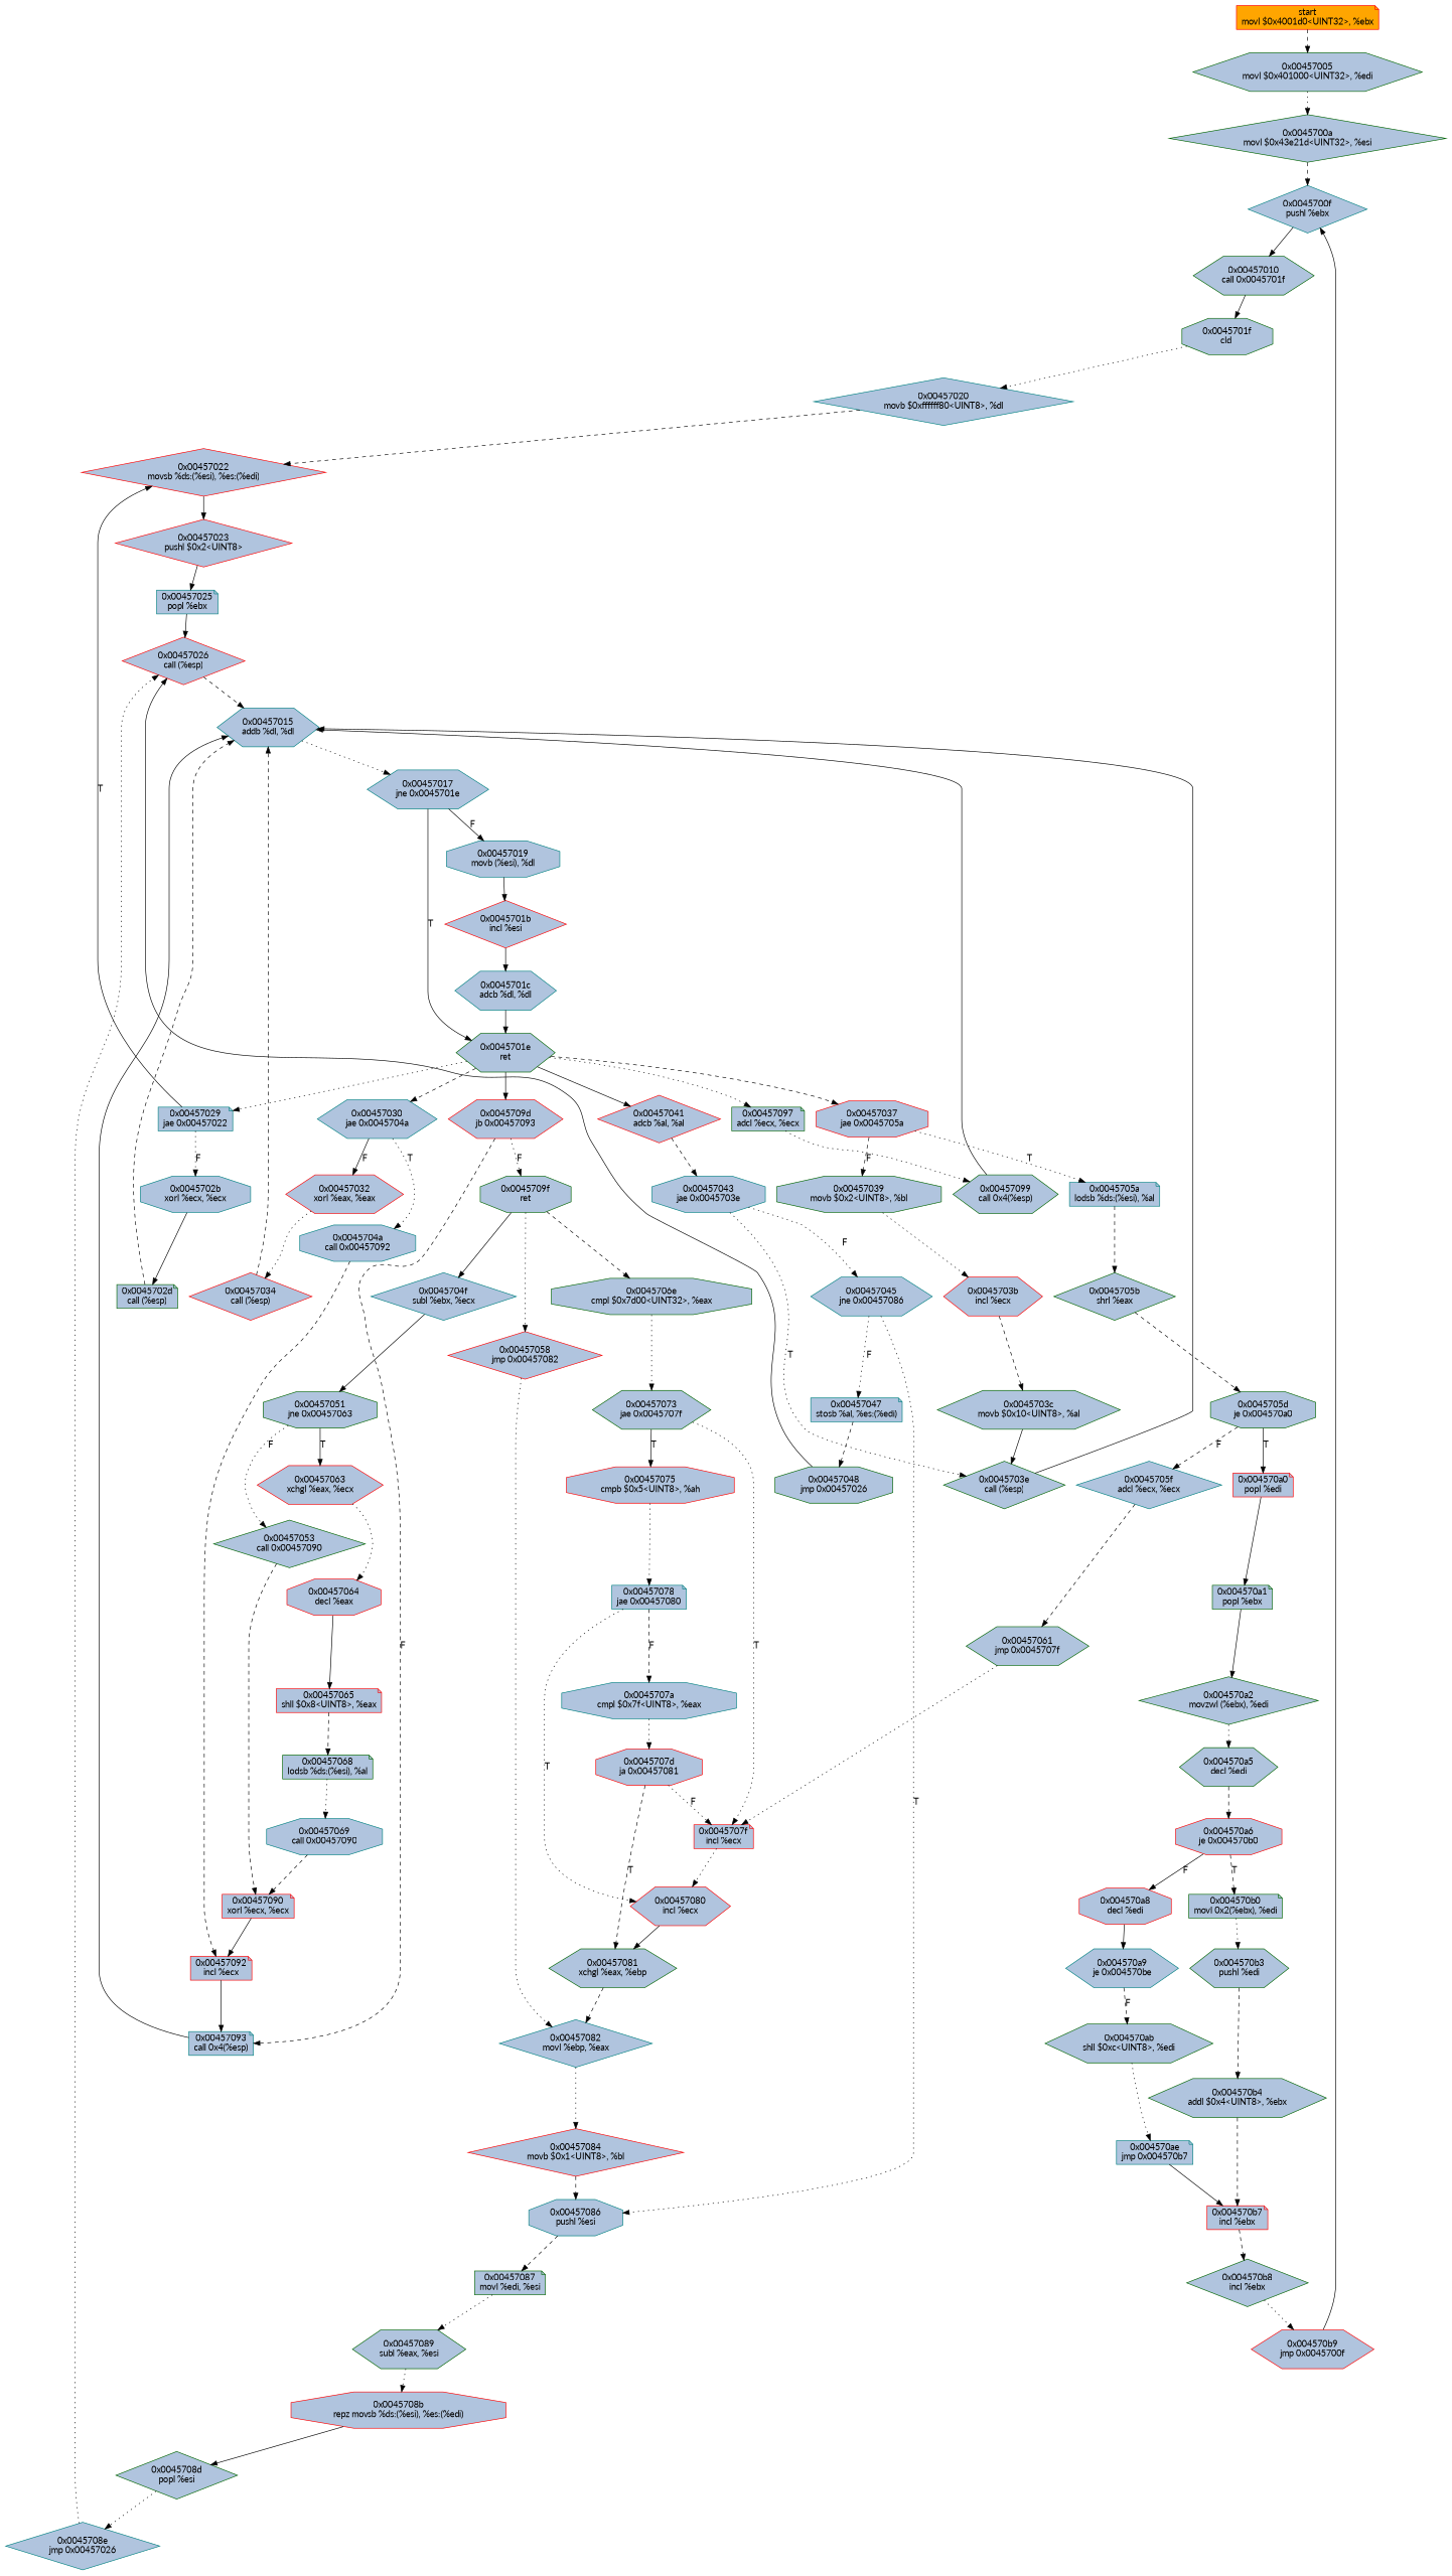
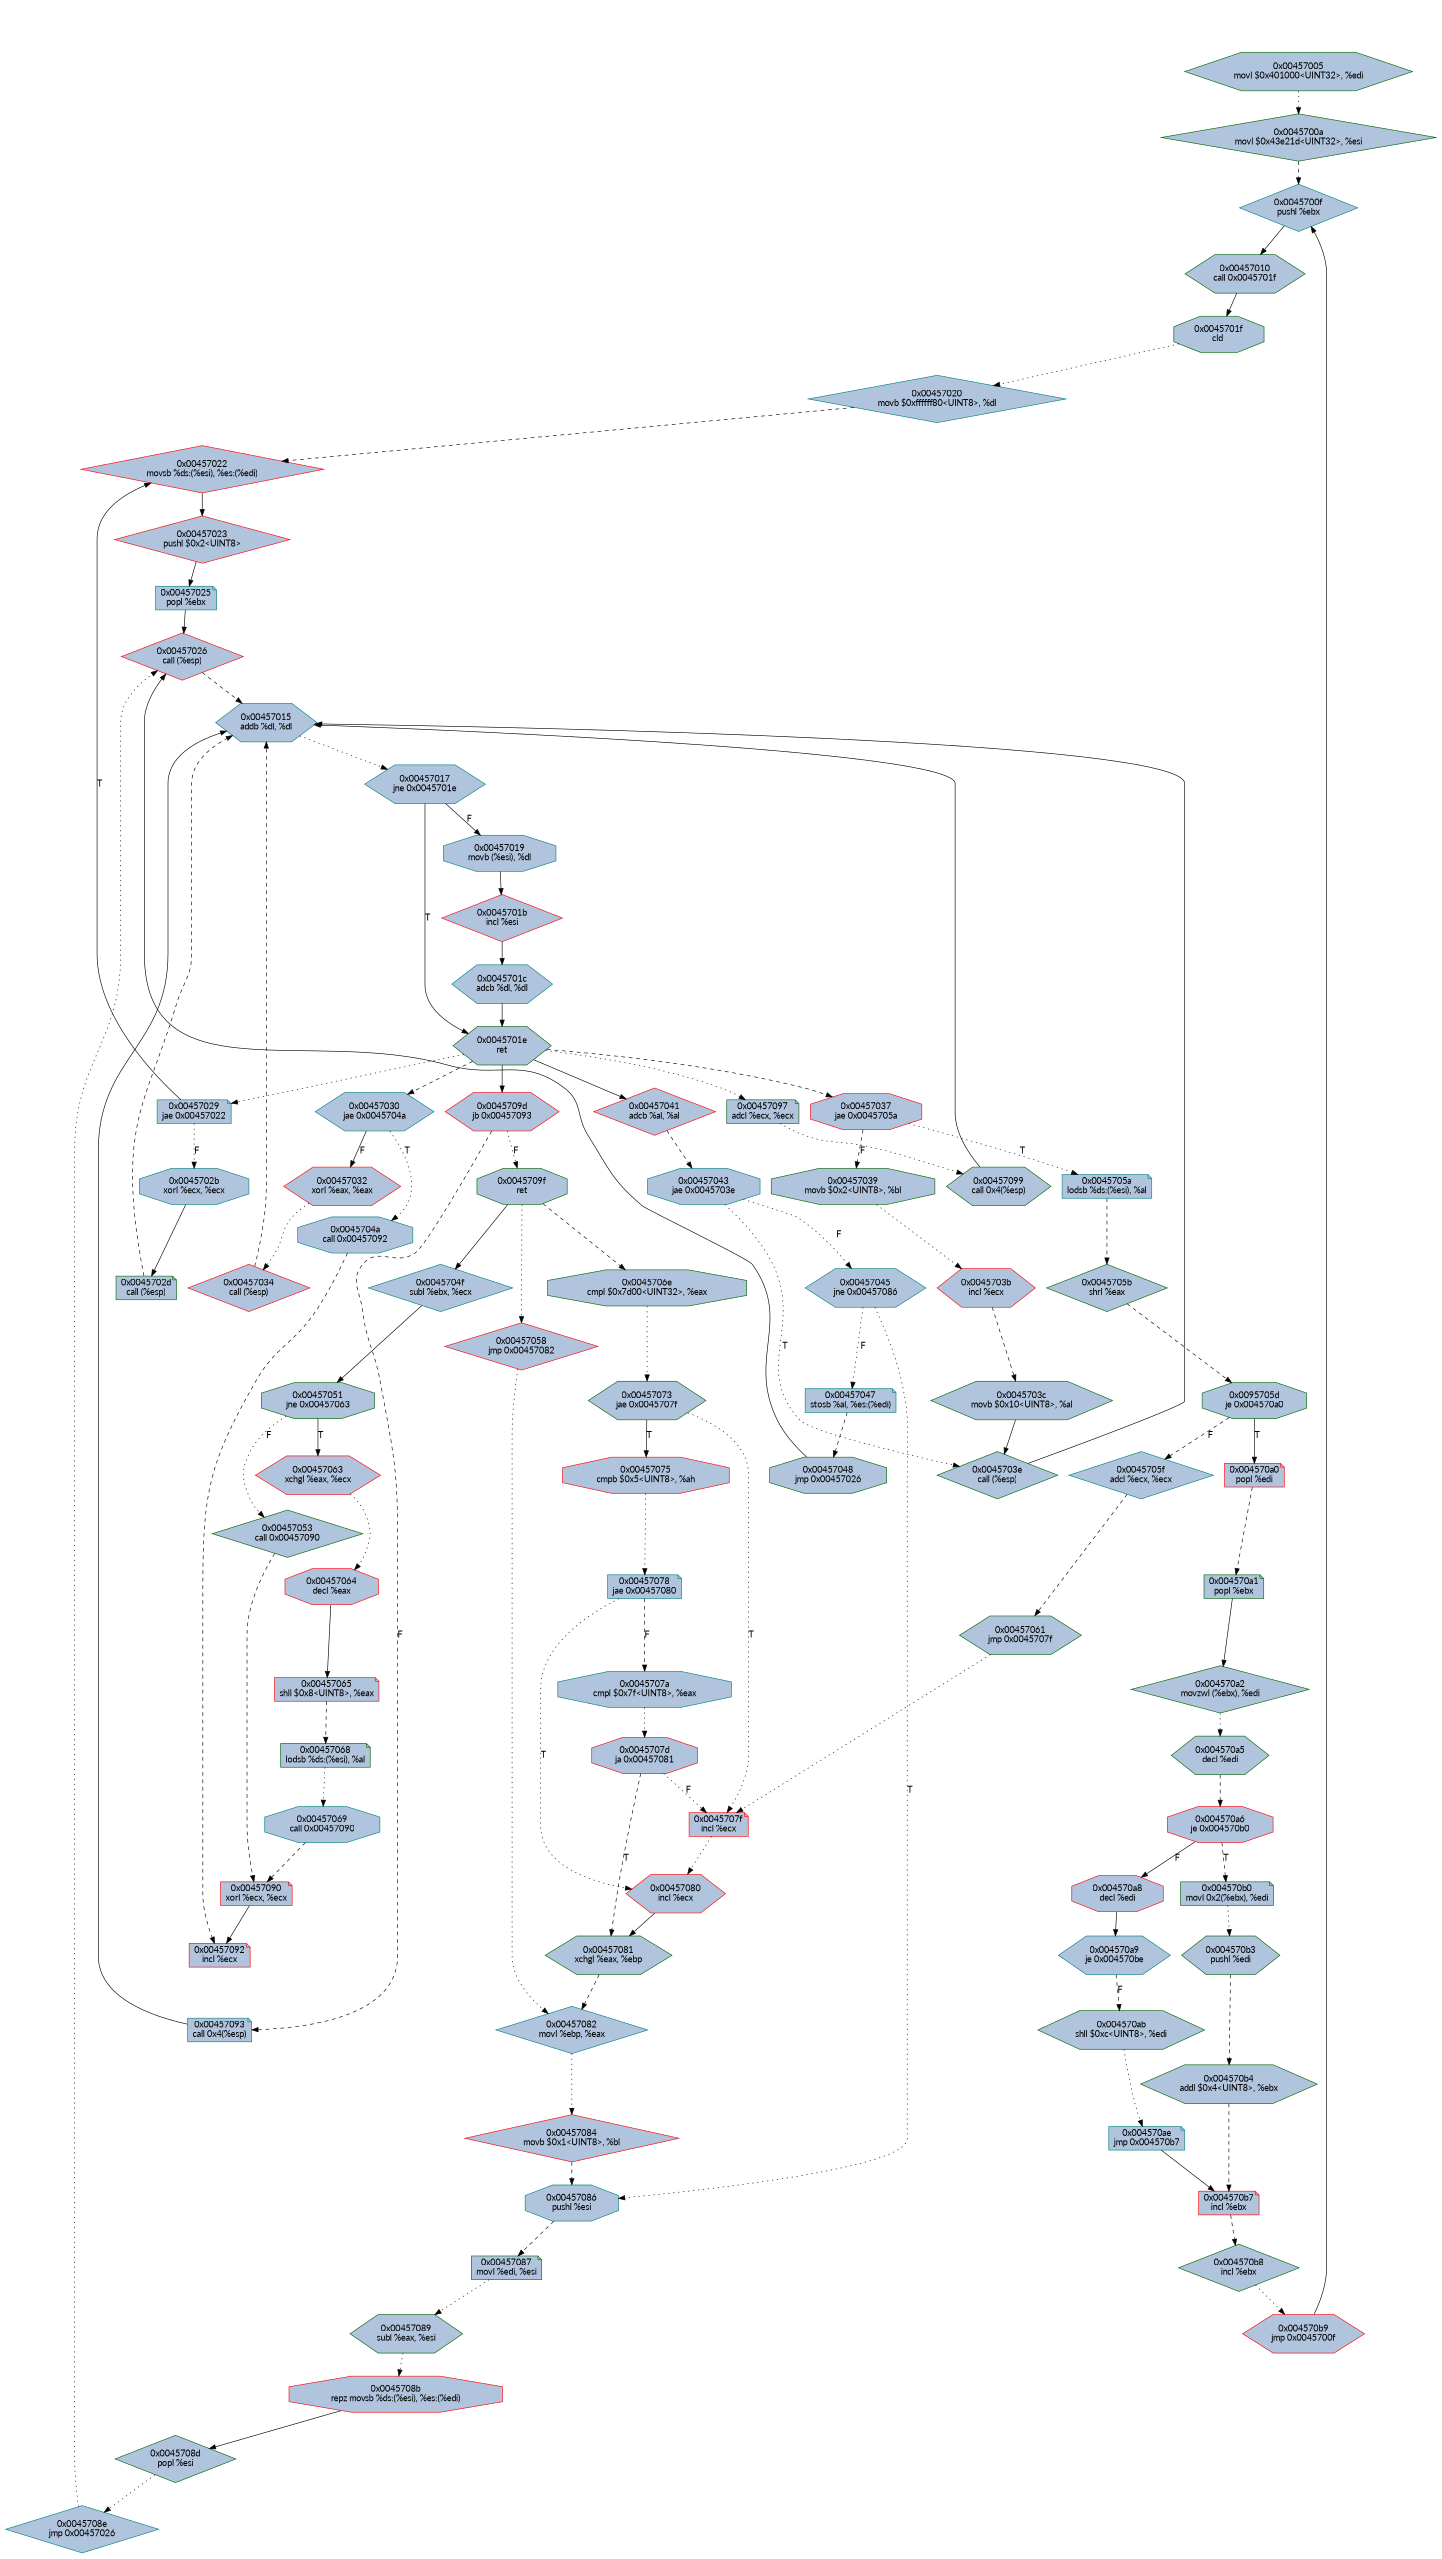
  digraph {
    fontname=Lato
    node [color=darkgreen fillcolor=lightsteelblue fontname=Lato shape=hexagon style=filled]
    edge [color="#000000" fontname=Lato style=dotted]
-   n1 [color=red fillcolor=orange label="start\nmovl $0x4001d0<UINT32>, %ebx" shape=note]
    n2 [label="0x00457005\nmovl $0x401000<UINT32>, %edi"]
    n3 [label="0x0045700a\nmovl $0x43e21d<UINT32>, %esi" shape=diamond]
    n4 [color=teal label="0x0045700f\npushl %ebx" shape=diamond]
    n5 [label="0x00457010\ncall 0x0045701f"]
    n6 [label="0x0045701f\ncld " shape=octagon]
    n7 [color=teal label="0x00457020\nmovb $0xffffff80<UINT8>, %dl" shape=diamond]
    n8 [color=red label="0x00457022\nmovsb %ds:(%esi), %es:(%edi)" shape=diamond]
    n9 [color=red label="0x00457023\npushl $0x2<UINT8>" shape=diamond]
    n10 [color=teal label="0x00457025\npopl %ebx" shape=note]
    n11 [color=red label="0x00457026\ncall (%esp)" shape=diamond]
    n12 [color=teal label="0x00457015\naddb %dl, %dl"]
    n13 [color=teal label="0x00457017\njne 0x0045701e"]
    n14 [color=teal label="0x00457019\nmovb (%esi), %dl" shape=octagon]
    n15 [label="0x0045701e\nret"]
    n16 [color=red label="0x0045701b\nincl %esi" shape=diamond]
    n17 [color=teal label="0x00457029\njae 0x00457022" shape=note]
    n18 [color=teal label="0x00457030\njae 0x0045704a"]
    n19 [color=red label="0x00457037\njae 0x0045705a" shape=octagon]
    n20 [color=red label="0x00457041\nadcb %al, %al" shape=diamond]
    n21 [label="0x00457097\nadcl %ecx, %ecx" shape=note]
    n22 [color=red label="0x0045709d\njb 0x00457093"]
    n23 [color=teal label="0x0045701c\nadcb %dl, %dl"]
    n24 [color=teal label="0x0045702b\nxorl %ecx, %ecx" shape=octagon]
    n25 [color=red label="0x00457032\nxorl %eax, %eax"]
    n26 [color=teal label="0x0045704a\ncall 0x00457092" shape=octagon]
    n27 [color=teal label="0x0045705a\nlodsb %ds:(%esi), %al" shape=note]
    n28 [label="0x00457039\nmovb $0x2<UINT8>, %bl" shape=octagon]
    n29 [color=teal label="0x00457043\njae 0x0045703e" shape=octagon]
    n30 [label="0x00457099\ncall 0x4(%esp)"]
    n31 [color=teal label="0x00457093\ncall 0x4(%esp)" shape=note]
    n32 [label="0x0045709f\nret" shape=octagon]
    n33 [label="0x0045702d\ncall (%esp)" shape=note]
    n34 [color=red label="0x00457034\ncall (%esp)" shape=diamond]
    n35 [color=red label="0x00457092\nincl %ecx" shape=note]
    n36 [label="0x0045705b\nshrl %eax" shape=diamond]
    n37 [color=red label="0x0045703b\nincl %ecx"]
-   n38 [label="0x0045705d\nje 0x004570a0" shape=octagon]
+   n38 [label="0x0095705d\nje 0x004570a0" shape=octagon]
    n39 [color=teal label="0x0045705f\nadcl %ecx, %ecx" shape=diamond]
    n40 [color=red label="0x004570a0\npopl %edi" shape=note]
    n41 [label="0x00457061\njmp 0x0045707f"]
    n42 [label="0x004570a1\npopl %ebx" shape=note]
    n43 [color=red label="0x0045707f\nincl %ecx" shape=note]
    n44 [color=red label="0x00457080\nincl %ecx"]
    n45 [label="0x00457081\nxchgl %eax, %ebp"]
    n46 [color=teal label="0x00457082\nmovl %ebp, %eax" shape=diamond]
    n47 [color=red label="0x00457084\nmovb $0x1<UINT8>, %bl" shape=diamond]
    n48 [color=teal label="0x00457086\npushl %esi" shape=octagon]
    n49 [label="0x00457087\nmovl %edi, %esi" shape=note]
    n50 [label="0x00457089\nsubl %eax, %esi"]
    n51 [color=red label="0x0045708b\nrepz movsb %ds:(%esi), %es:(%edi)" shape=octagon]
    n52 [label="0x0045708d\npopl %esi" shape=diamond]
    n53 [color=teal label="0x0045708e\njmp 0x00457026" shape=diamond]
    n54 [label="0x0045703c\nmovb $0x10<UINT8>, %al"]
    n55 [label="0x0045703e\ncall (%esp)" shape=diamond]
    n56 [color=teal label="0x00457045\njne 0x00457086"]
    n57 [color=teal label="0x00457047\nstosb %al, %es:(%edi)" shape=note]
    n58 [label="0x00457048\njmp 0x00457026" shape=octagon]
    n59 [color=teal label="0x0045704f\nsubl %ebx, %ecx" shape=diamond]
    n60 [color=red label="0x00457058\njmp 0x00457082" shape=diamond]
    n61 [label="0x0045706e\ncmpl $0x7d00<UINT32>, %eax" shape=octagon]
    n62 [label="0x00457051\njne 0x00457063" shape=octagon]
    n63 [label="0x00457073\njae 0x0045707f"]
    n64 [label="0x00457053\ncall 0x00457090" shape=diamond]
    n65 [color=red label="0x00457063\nxchgl %eax, %ecx"]
    n66 [color=red label="0x00457090\nxorl %ecx, %ecx" shape=note]
    n67 [color=red label="0x00457064\ndecl %eax" shape=octagon]
    n68 [color=red label="0x00457065\nshll $0x8<UINT8>, %eax" shape=note]
    n69 [label="0x00457068\nlodsb %ds:(%esi), %al" shape=note]
    n70 [color=teal label="0x00457069\ncall 0x00457090" shape=octagon]
    n71 [color=red label="0x00457075\ncmpb $0x5<UINT8>, %ah" shape=octagon]
    n72 [color=teal label="0x00457078\njae 0x00457080" shape=note]
    n73 [color=teal label="0x0045707a\ncmpl $0x7f<UINT8>, %eax" shape=octagon]
    n74 [color=red label="0x0045707d\nja 0x00457081" shape=octagon]
    n75 [label="0x004570a2\nmovzwl (%ebx), %edi" shape=diamond]
    n76 [label="0x004570a5\ndecl %edi"]
    n77 [color=red label="0x004570a6\nje 0x004570b0" shape=octagon]
    n78 [color=red label="0x004570a8\ndecl %edi" shape=octagon]
    n79 [label="0x004570b0\nmovl 0x2(%ebx), %edi" shape=note]
    n80 [color=teal label="0x004570a9\nje 0x004570be"]
    n81 [label="0x004570b3\npushl %edi"]
    n82 [label="0x004570ab\nshll $0xc<UINT8>, %edi"]
    n83 [color=teal label="0x004570ae\njmp 0x004570b7" shape=note]
    n84 [color=red label="0x004570b7\nincl %ebx" shape=note]
    n85 [label="0x004570b8\nincl %ebx" shape=diamond]
    n86 [color=red label="0x004570b9\njmp 0x0045700f"]
    n87 [label="0x004570b4\naddl $0x4<UINT8>, %ebx"]
-   n1 -> n2 [style=dashed]
    n2 -> n3
    n3 -> n4 [style=dashed]
    n4 -> n5 [style=solid]
    n5 -> n6 [style=solid]
    n6 -> n7
    n7 -> n8 [style=dashed]
    n8 -> n9 [style=solid]
    n9 -> n10 [style=solid]
    n10 -> n11 [style=solid]
    n11 -> n12 [style=dashed]
    n12 -> n13
    n13 -> n14 [label=F style=solid]
    n13 -> n15 [label=T style=solid]
    n14 -> n16 [style=solid]
    n15 -> n17
    n15 -> n18 [style=dashed]
    n15 -> n19 [style=dashed]
    n15 -> n20 [style=solid]
    n15 -> n21
    n15 -> n22 [style=solid]
    n16 -> n23 [style=solid]
    n17 -> n8 [label=T style=solid]
    n17 -> n24 [label=F]
    n18 -> n25 [label=F style=solid]
    n18 -> n26 [label=T]
    n19 -> n27 [label=T]
    n19 -> n28 [label=F style=dashed]
    n20 -> n29 [style=dashed]
    n21 -> n30
    n22 -> n31 [label=F style=dashed]
    n22 -> n32 [label=F]
    n23 -> n15 [style=solid]
    n24 -> n33 [style=solid]
    n25 -> n34
    n26 -> n35 [style=dashed]
    n27 -> n36 [style=dashed]
    n28 -> n37
    n29 -> n55 [label=T]
    n29 -> n56 [label=F]
    n30 -> n12 [style=solid]
    n31 -> n12 [style=solid]
    n32 -> n59 [style=solid]
    n32 -> n60
    n32 -> n61 [style=dashed]
    n33 -> n12 [style=dashed]
    n34 -> n12 [style=dashed]
-   n35 -> n31 [style=solid]
    n36 -> n38 [style=dashed]
    n37 -> n54 [style=dashed]
    n38 -> n39 [label=F style=dashed]
    n38 -> n40 [label=T style=solid]
    n39 -> n41 [style=dashed]
-   n40 -> n42 [style=solid]
+   n40 -> n42 [style=dashed]
    n41 -> n43
    n42 -> n75 [style=solid]
    n43 -> n44
    n44 -> n45 [style=solid]
    n45 -> n46 [style=dashed]
    n46 -> n47
    n47 -> n48 [style=dashed]
    n48 -> n49 [style=dashed]
    n49 -> n50
    n50 -> n51
    n51 -> n52 [style=solid]
    n52 -> n53
    n53 -> n11
    n54 -> n55 [style=solid]
    n55 -> n12 [style=solid]
    n56 -> n48 [label=T]
    n56 -> n57 [label=F]
    n57 -> n58 [style=dashed]
    n58 -> n11 [style=solid]
    n59 -> n62 [style=solid]
    n60 -> n46
    n61 -> n63
    n62 -> n64 [label=F]
    n62 -> n65 [label=T style=solid]
    n63 -> n43 [label=T]
    n63 -> n71 [label=T style=solid]
    n64 -> n66 [style=dashed]
    n65 -> n67
    n66 -> n35 [style=solid]
    n67 -> n68 [style=solid]
    n68 -> n69 [style=dashed]
    n69 -> n70
    n70 -> n66 [style=dashed]
    n71 -> n72
    n72 -> n44 [label=T]
    n72 -> n73 [label=F style=dashed]
    n73 -> n74
    n74 -> n43 [label=F]
    n74 -> n45 [label=T style=dashed]
    n75 -> n76
    n76 -> n77 [style=dashed]
    n77 -> n78 [label=F style=solid]
    n77 -> n79 [label=T style=dashed]
    n78 -> n80 [style=solid]
    n79 -> n81
    n80 -> n82 [label=F style=dashed]
    n81 -> n87 [style=dashed]
    n82 -> n83
    n83 -> n84 [style=solid]
    n84 -> n85 [style=dashed]
    n85 -> n86
    n86 -> n4 [style=solid]
    n87 -> n84 [style=dashed]
  }
